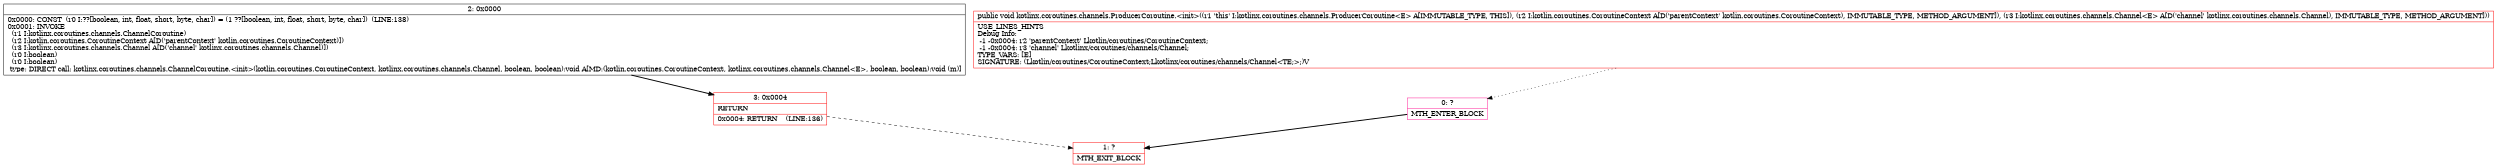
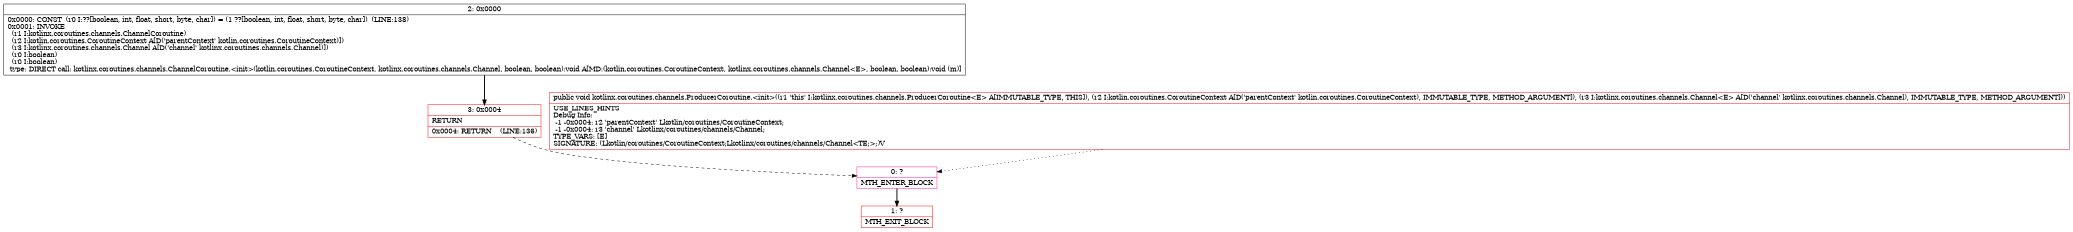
  digraph {
    node [color=red shape=record]
    edge [style=bold]
    n1 [color=deeppink label="{0\:\ ?|MTH_ENTER_BLOCK\l}"]
    n2 [label="{1\:\ ?|MTH_EXIT_BLOCK\l}"]
    n3 [color=black label="{2\:\ 0x0000|0x0000: CONST  (r0 I:??[boolean, int, float, short, byte, char]) = (1 ??[boolean, int, float, short, byte, char])  (LINE:138)\l0x0001: INVOKE  \l  (r1 I:kotlinx.coroutines.channels.ChannelCoroutine)\l  (r2 I:kotlin.coroutines.CoroutineContext A[D('parentContext' kotlin.coroutines.CoroutineContext)])\l  (r3 I:kotlinx.coroutines.channels.Channel A[D('channel' kotlinx.coroutines.channels.Channel)])\l  (r0 I:boolean)\l  (r0 I:boolean)\l type: DIRECT call: kotlinx.coroutines.channels.ChannelCoroutine.\<init\>(kotlin.coroutines.CoroutineContext, kotlinx.coroutines.channels.Channel, boolean, boolean):void A[MD:(kotlin.coroutines.CoroutineContext, kotlinx.coroutines.channels.Channel\<E\>, boolean, boolean):void (m)]\l}"]
    n4 [label="{3\:\ 0x0004|RETURN\l|0x0004: RETURN    (LINE:136)\l}"]
    n5 [label="{public void kotlinx.coroutines.channels.ProducerCoroutine.\<init\>((r1 'this' I:kotlinx.coroutines.channels.ProducerCoroutine\<E\> A[IMMUTABLE_TYPE, THIS]), (r2 I:kotlin.coroutines.CoroutineContext A[D('parentContext' kotlin.coroutines.CoroutineContext), IMMUTABLE_TYPE, METHOD_ARGUMENT]), (r3 I:kotlinx.coroutines.channels.Channel\<E\> A[D('channel' kotlinx.coroutines.channels.Channel), IMMUTABLE_TYPE, METHOD_ARGUMENT]))  | USE_LINES_HINTS\lDebug Info:\l  \-1 \-0x0004: r2 'parentContext' Lkotlin\/coroutines\/CoroutineContext;\l  \-1 \-0x0004: r3 'channel' Lkotlinx\/coroutines\/channels\/Channel;\lTYPE_VARS: [E]\lSIGNATURE: (Lkotlin\/coroutines\/CoroutineContext;Lkotlinx\/coroutines\/channels\/Channel\<TE;\>;)V\l}"]
    n1 -> n2
    n3 -> n4
-   n4 -> n2 [style=dashed]
+   n4 -> n1 [style=dashed]
    n5 -> n1 [style=dotted]
  }
